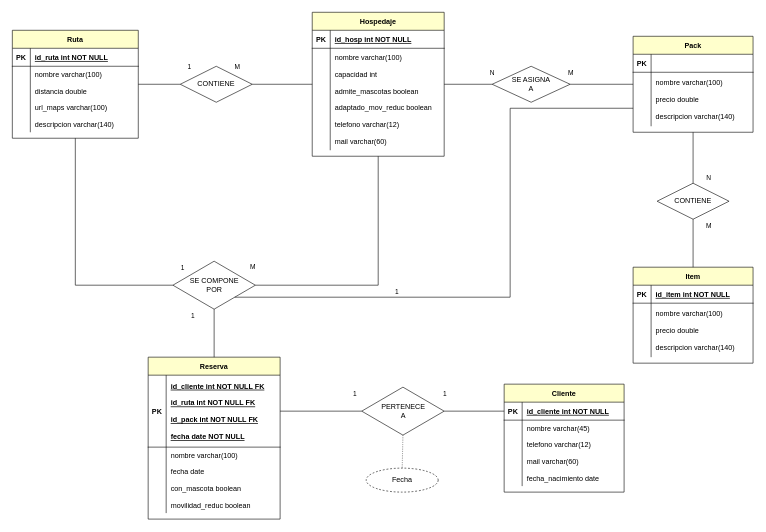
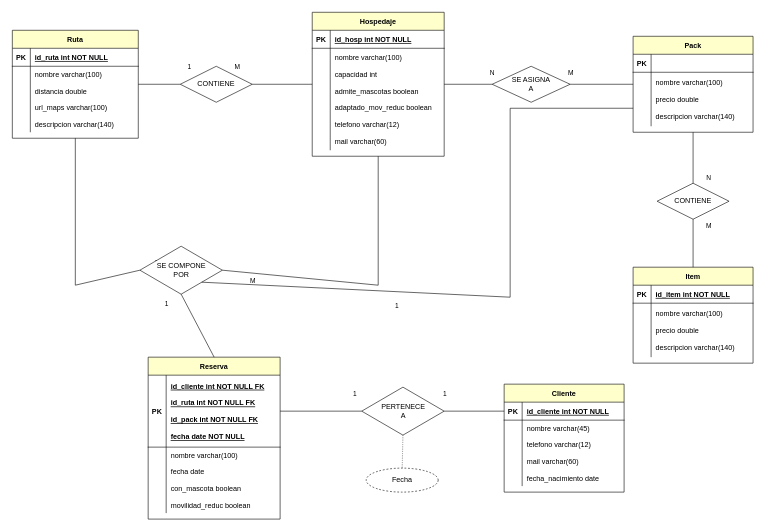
  <mxCell id="0" />
  <mxCell id="1" parent="0" />
  <mxCell id="2" value="Cliente" style="shape=table;startSize=30;container=1;collapsible=1;childLayout=tableLayout;fixedRows=1;rowLines=0;fontStyle=1;align=center;resizeLast=1;fillColor=#FFFFCC;" vertex="1" parent="1"><mxGeometry x="840" y="640" width="200" height="180" as="geometry"><mxRectangle x="770" y="560" width="80" height="30" as="alternateBounds" /></mxGeometry></mxCell>
  <mxCell id="3" value="" style="shape=partialRectangle;collapsible=0;dropTarget=0;pointerEvents=0;fillColor=none;points=[[0,0.5],[1,0.5]];portConstraint=eastwest;top=0;left=0;right=0;bottom=1;" vertex="1" parent="2"><mxGeometry y="30" width="200" height="30" as="geometry" /></mxCell>
  <mxCell id="4" value="PK" style="shape=partialRectangle;overflow=hidden;connectable=0;fillColor=none;top=0;left=0;bottom=0;right=0;fontStyle=1;" vertex="1" parent="3"><mxGeometry width="30" height="30" as="geometry"><mxRectangle width="30" height="30" as="alternateBounds" /></mxGeometry></mxCell>
  <mxCell id="5" value="id_cliente int NOT NULL" style="shape=partialRectangle;overflow=hidden;connectable=0;fillColor=none;top=0;left=0;bottom=0;right=0;align=left;spacingLeft=6;fontStyle=5;" vertex="1" parent="3"><mxGeometry x="30" width="170" height="30" as="geometry"><mxRectangle width="170" height="30" as="alternateBounds" /></mxGeometry></mxCell>
  <mxCell id="6" value="" style="shape=partialRectangle;collapsible=0;dropTarget=0;pointerEvents=0;fillColor=none;points=[[0,0.5],[1,0.5]];portConstraint=eastwest;top=0;left=0;right=0;bottom=0;" vertex="1" parent="2"><mxGeometry y="60" width="200" height="110" as="geometry" /></mxCell>
  <mxCell id="7" value="" style="shape=partialRectangle;overflow=hidden;connectable=0;fillColor=none;top=0;left=0;bottom=0;right=0;" vertex="1" parent="6"><mxGeometry width="30" height="110" as="geometry"><mxRectangle width="30" height="110" as="alternateBounds" /></mxGeometry></mxCell>
  <mxCell id="8" value="nombre varchar(45)&#10;&#10;telefono varchar(12)&#10;&#10;mail varchar(60)&#10;&#10;fecha_nacimiento date" style="shape=partialRectangle;overflow=hidden;connectable=0;fillColor=none;top=0;left=0;bottom=0;right=0;align=left;spacingLeft=6;" vertex="1" parent="6"><mxGeometry x="30" width="170" height="110" as="geometry"><mxRectangle width="170" height="110" as="alternateBounds" /></mxGeometry></mxCell>
  <mxCell id="9" value="Hospedaje" style="shape=table;startSize=30;container=1;collapsible=1;childLayout=tableLayout;fixedRows=1;rowLines=0;fontStyle=1;align=center;resizeLast=1;fillColor=#FFFFCC;" vertex="1" parent="1"><mxGeometry x="520" y="20" width="220" height="240" as="geometry"><mxRectangle x="565" y="80" width="100" height="30" as="alternateBounds" /></mxGeometry></mxCell>
  <mxCell id="10" value="" style="shape=partialRectangle;collapsible=0;dropTarget=0;pointerEvents=0;fillColor=none;points=[[0,0.5],[1,0.5]];portConstraint=eastwest;top=0;left=0;right=0;bottom=1;" vertex="1" parent="9"><mxGeometry y="30" width="220" height="30" as="geometry" /></mxCell>
  <mxCell id="11" value="PK" style="shape=partialRectangle;overflow=hidden;connectable=0;fillColor=none;top=0;left=0;bottom=0;right=0;fontStyle=1;" vertex="1" parent="10"><mxGeometry width="30" height="30" as="geometry"><mxRectangle width="30" height="30" as="alternateBounds" /></mxGeometry></mxCell>
  <mxCell id="12" value="id_hosp int NOT NULL" style="shape=partialRectangle;overflow=hidden;connectable=0;fillColor=none;top=0;left=0;bottom=0;right=0;align=left;spacingLeft=6;fontStyle=5;" vertex="1" parent="10"><mxGeometry x="30" width="190" height="30" as="geometry"><mxRectangle width="190" height="30" as="alternateBounds" /></mxGeometry></mxCell>
  <mxCell id="13" value="" style="shape=partialRectangle;collapsible=0;dropTarget=0;pointerEvents=0;fillColor=none;points=[[0,0.5],[1,0.5]];portConstraint=eastwest;top=0;left=0;right=0;bottom=0;" vertex="1" parent="9"><mxGeometry y="60" width="220" height="170" as="geometry" /></mxCell>
  <mxCell id="14" value="" style="shape=partialRectangle;overflow=hidden;connectable=0;fillColor=none;top=0;left=0;bottom=0;right=0;" vertex="1" parent="13"><mxGeometry width="30" height="170" as="geometry"><mxRectangle width="30" height="170" as="alternateBounds" /></mxGeometry></mxCell>
  <mxCell id="15" value="nombre varchar(100)&#10;&#10;capacidad int&#10;&#10;admite_mascotas boolean&#10;&#10;adaptado_mov_reduc boolean&#10;&#10;telefono varchar(12)&#10;&#10;mail varchar(60)" style="shape=partialRectangle;overflow=hidden;connectable=0;fillColor=none;top=0;left=0;bottom=0;right=0;align=left;spacingLeft=6;" vertex="1" parent="13"><mxGeometry x="30" width="190" height="170" as="geometry"><mxRectangle width="190" height="170" as="alternateBounds" /></mxGeometry></mxCell>
  <mxCell id="16" value="Ruta" style="shape=table;startSize=30;container=1;collapsible=1;childLayout=tableLayout;fixedRows=1;rowLines=0;fontStyle=1;align=center;resizeLast=1;fillColor=#FFFFCC;" vertex="1" parent="1"><mxGeometry x="20" y="50" width="210" height="180" as="geometry"><mxRectangle x="80" y="80" width="70" height="30" as="alternateBounds" /></mxGeometry></mxCell>
  <mxCell id="17" value="" style="shape=partialRectangle;collapsible=0;dropTarget=0;pointerEvents=0;fillColor=none;points=[[0,0.5],[1,0.5]];portConstraint=eastwest;top=0;left=0;right=0;bottom=1;" vertex="1" parent="16"><mxGeometry y="30" width="210" height="30" as="geometry" /></mxCell>
  <mxCell id="18" value="PK" style="shape=partialRectangle;overflow=hidden;connectable=0;fillColor=none;top=0;left=0;bottom=0;right=0;fontStyle=1;" vertex="1" parent="17"><mxGeometry width="30" height="30" as="geometry"><mxRectangle width="30" height="30" as="alternateBounds" /></mxGeometry></mxCell>
  <mxCell id="19" value="id_ruta int NOT NULL" style="shape=partialRectangle;overflow=hidden;connectable=0;fillColor=none;top=0;left=0;bottom=0;right=0;align=left;spacingLeft=6;fontStyle=5;" vertex="1" parent="17"><mxGeometry x="30" width="180" height="30" as="geometry"><mxRectangle width="180" height="30" as="alternateBounds" /></mxGeometry></mxCell>
  <mxCell id="20" value="" style="shape=partialRectangle;collapsible=0;dropTarget=0;pointerEvents=0;fillColor=none;points=[[0,0.5],[1,0.5]];portConstraint=eastwest;top=0;left=0;right=0;bottom=0;" vertex="1" parent="16"><mxGeometry y="60" width="210" height="110" as="geometry" /></mxCell>
  <mxCell id="21" value="" style="shape=partialRectangle;overflow=hidden;connectable=0;fillColor=none;top=0;left=0;bottom=0;right=0;" vertex="1" parent="20"><mxGeometry width="30" height="110" as="geometry"><mxRectangle width="30" height="110" as="alternateBounds" /></mxGeometry></mxCell>
  <mxCell id="22" value="nombre varchar(100)&#10;&#10;distancia double&#10;&#10;url_maps varchar(100)&#10;&#10;descripcion varchar(140)" style="shape=partialRectangle;overflow=hidden;connectable=0;fillColor=none;top=0;left=0;bottom=0;right=0;align=left;spacingLeft=6;" vertex="1" parent="20"><mxGeometry x="30" width="180" height="110" as="geometry"><mxRectangle width="180" height="110" as="alternateBounds" /></mxGeometry></mxCell>
  <mxCell id="23" value="Item" style="shape=table;startSize=30;container=1;collapsible=1;childLayout=tableLayout;fixedRows=1;rowLines=0;fontStyle=1;align=center;resizeLast=1;fillColor=#FFFFCC;" vertex="1" parent="1"><mxGeometry x="1055" y="445" width="200" height="160" as="geometry"><mxRectangle x="1115" y="400" width="60" height="30" as="alternateBounds" /></mxGeometry></mxCell>
  <mxCell id="24" value="" style="shape=partialRectangle;collapsible=0;dropTarget=0;pointerEvents=0;fillColor=none;points=[[0,0.5],[1,0.5]];portConstraint=eastwest;top=0;left=0;right=0;bottom=1;" vertex="1" parent="23"><mxGeometry y="30" width="200" height="30" as="geometry" /></mxCell>
  <mxCell id="25" value="PK" style="shape=partialRectangle;overflow=hidden;connectable=0;fillColor=none;top=0;left=0;bottom=0;right=0;fontStyle=1;" vertex="1" parent="24"><mxGeometry width="30" height="30" as="geometry"><mxRectangle width="30" height="30" as="alternateBounds" /></mxGeometry></mxCell>
  <mxCell id="26" value="id_item int NOT NULL" style="shape=partialRectangle;overflow=hidden;connectable=0;fillColor=none;top=0;left=0;bottom=0;right=0;align=left;spacingLeft=6;fontStyle=5;" vertex="1" parent="24"><mxGeometry x="30" width="170" height="30" as="geometry"><mxRectangle width="170" height="30" as="alternateBounds" /></mxGeometry></mxCell>
  <mxCell id="27" value="" style="shape=partialRectangle;collapsible=0;dropTarget=0;pointerEvents=0;fillColor=none;points=[[0,0.5],[1,0.5]];portConstraint=eastwest;top=0;left=0;right=0;bottom=0;" vertex="1" parent="23"><mxGeometry y="60" width="200" height="90" as="geometry" /></mxCell>
  <mxCell id="28" value="" style="shape=partialRectangle;overflow=hidden;connectable=0;fillColor=none;top=0;left=0;bottom=0;right=0;" vertex="1" parent="27"><mxGeometry width="30" height="90" as="geometry"><mxRectangle width="30" height="90" as="alternateBounds" /></mxGeometry></mxCell>
  <mxCell id="29" value="nombre varchar(100)&#10;&#10;precio double&#10;&#10;descripcion varchar(140)" style="shape=partialRectangle;overflow=hidden;connectable=0;fillColor=none;top=0;left=0;bottom=0;right=0;align=left;spacingLeft=6;" vertex="1" parent="27"><mxGeometry x="30" width="170" height="90" as="geometry"><mxRectangle width="170" height="90" as="alternateBounds" /></mxGeometry></mxCell>
  <mxCell id="30" value="Pack" style="shape=table;startSize=30;container=1;collapsible=1;childLayout=tableLayout;fixedRows=1;rowLines=0;fontStyle=1;align=center;resizeLast=1;fillColor=#FFFFCC;" vertex="1" parent="1"><mxGeometry x="1055" y="60" width="200" height="160" as="geometry"><mxRectangle x="1040" y="80" width="70" height="30" as="alternateBounds" /></mxGeometry></mxCell>
  <mxCell id="31" value="" style="shape=partialRectangle;collapsible=0;dropTarget=0;pointerEvents=0;fillColor=none;points=[[0,0.5],[1,0.5]];portConstraint=eastwest;top=0;left=0;right=0;bottom=1;" vertex="1" parent="30"><mxGeometry y="30" width="200" height="30" as="geometry" /></mxCell>
  <mxCell id="32" value="PK" style="shape=partialRectangle;overflow=hidden;connectable=0;fillColor=none;top=0;left=0;bottom=0;right=0;fontStyle=1;" vertex="1" parent="31"><mxGeometry width="30" height="30" as="geometry"><mxRectangle width="30" height="30" as="alternateBounds" /></mxGeometry></mxCell>
  <mxCell id="33" value="" style="shape=partialRectangle;collapsible=0;dropTarget=0;pointerEvents=0;fillColor=none;points=[[0,0.5],[1,0.5]];portConstraint=eastwest;top=0;left=0;right=0;bottom=0;" vertex="1" parent="30"><mxGeometry y="60" width="200" height="90" as="geometry" /></mxCell>
  <mxCell id="34" value="" style="shape=partialRectangle;overflow=hidden;connectable=0;fillColor=none;top=0;left=0;bottom=0;right=0;" vertex="1" parent="33"><mxGeometry width="30" height="90" as="geometry"><mxRectangle width="30" height="90" as="alternateBounds" /></mxGeometry></mxCell>
  <mxCell id="35" value="nombre varchar(100)&#10;&#10;precio double&#10;&#10;descripcion varchar(140)" style="shape=partialRectangle;overflow=hidden;connectable=0;fillColor=none;top=0;left=0;bottom=0;right=0;align=left;spacingLeft=6;" vertex="1" parent="33"><mxGeometry x="30" width="170" height="90" as="geometry"><mxRectangle width="170" height="90" as="alternateBounds" /></mxGeometry></mxCell>
  <mxCell id="36" value="Reserva" style="shape=table;startSize=30;container=1;collapsible=1;childLayout=tableLayout;fixedRows=1;rowLines=0;fontStyle=1;align=center;resizeLast=1;fillColor=#FFFFCC;" vertex="1" parent="1"><mxGeometry x="246.46" y="595" width="220" height="270" as="geometry"><mxRectangle x="301.46" y="560" width="90" height="30" as="alternateBounds" /></mxGeometry></mxCell>
  <mxCell id="37" value="" style="shape=partialRectangle;collapsible=0;dropTarget=0;pointerEvents=0;fillColor=none;points=[[0,0.5],[1,0.5]];portConstraint=eastwest;top=0;left=0;right=0;bottom=1;" vertex="1" parent="36"><mxGeometry y="30" width="220" height="120" as="geometry" /></mxCell>
  <mxCell id="38" value="PK" style="shape=partialRectangle;overflow=hidden;connectable=0;fillColor=none;top=0;left=0;bottom=0;right=0;fontStyle=1;align=center;" vertex="1" parent="37"><mxGeometry width="30" height="120" as="geometry"><mxRectangle width="30" height="120" as="alternateBounds" /></mxGeometry></mxCell>
  <mxCell id="39" value="id_cliente int NOT NULL FK&#10;&#10;id_ruta int NOT NULL FK&#10;&#10;id_pack int NOT NULL FK&#10;&#10;fecha date NOT NULL" style="shape=partialRectangle;overflow=hidden;connectable=0;fillColor=none;top=0;left=0;bottom=0;right=0;align=left;spacingLeft=6;fontStyle=5;" vertex="1" parent="37"><mxGeometry x="30" width="190" height="120" as="geometry"><mxRectangle width="190" height="120" as="alternateBounds" /></mxGeometry></mxCell>
  <mxCell id="40" value="" style="shape=partialRectangle;collapsible=0;dropTarget=0;pointerEvents=0;fillColor=none;points=[[0,0.5],[1,0.5]];portConstraint=eastwest;top=0;left=0;right=0;bottom=0;" vertex="1" parent="36"><mxGeometry y="150" width="220" height="110" as="geometry" /></mxCell>
  <mxCell id="41" value="" style="shape=partialRectangle;overflow=hidden;connectable=0;fillColor=none;top=0;left=0;bottom=0;right=0;" vertex="1" parent="40"><mxGeometry width="30" height="110" as="geometry"><mxRectangle width="30" height="110" as="alternateBounds" /></mxGeometry></mxCell>
  <mxCell id="42" value="nombre varchar(100)&#10;&#10;fecha date&#10;&#10;con_mascota boolean&#10;&#10;movilidad_reduc boolean" style="shape=partialRectangle;overflow=hidden;connectable=0;fillColor=none;top=0;left=0;bottom=0;right=0;align=left;spacingLeft=6;" vertex="1" parent="40"><mxGeometry x="30" width="190" height="110" as="geometry"><mxRectangle width="190" height="110" as="alternateBounds" /></mxGeometry></mxCell>
  <mxCell id="43" value="" style="endArrow=none;html=1;rounded=0;exitX=1;exitY=0.5;exitDx=0;exitDy=0;entryX=0;entryY=0.5;entryDx=0;entryDy=0;" edge="1" parent="1" source="16" target="45"><mxGeometry relative="1" as="geometry"><mxPoint x="180" y="225" as="sourcePoint" /><mxPoint x="280" y="140" as="targetPoint" /></mxGeometry></mxCell>
  <mxCell id="44" value="1" style="edgeLabel;html=1;align=center;verticalAlign=middle;resizable=0;points=[];" vertex="1" connectable="0" parent="43"><mxGeometry x="0.605" y="2" relative="1" as="geometry"><mxPoint x="28" y="-28" as="offset" /></mxGeometry></mxCell>
  <mxCell id="45" value="CONTIENE" style="shape=rhombus;perimeter=rhombusPerimeter;whiteSpace=wrap;html=1;align=center;" vertex="1" parent="1"><mxGeometry x="300" y="110" width="120" height="60" as="geometry" /></mxCell>
  <mxCell id="46" value="" style="endArrow=none;html=1;rounded=0;exitX=1;exitY=0.5;exitDx=0;exitDy=0;entryX=0;entryY=0.5;entryDx=0;entryDy=0;" edge="1" parent="1" source="45" target="9"><mxGeometry relative="1" as="geometry"><mxPoint x="440" y="153.82" as="sourcePoint" /><mxPoint x="580" y="153.82" as="targetPoint" /></mxGeometry></mxCell>
  <mxCell id="47" value="M" style="edgeLabel;html=1;align=center;verticalAlign=middle;resizable=0;points=[];" vertex="1" connectable="0" parent="46"><mxGeometry x="0.146" y="-2" relative="1" as="geometry"><mxPoint x="-83" y="-32" as="offset" /></mxGeometry></mxCell>
  <mxCell id="48" value="" style="endArrow=none;html=1;rounded=0;exitX=0.5;exitY=1;exitDx=0;exitDy=0;entryX=0;entryY=0.5;entryDx=0;entryDy=0;" edge="1" parent="1" target="50" source="16"><mxGeometry relative="1" as="geometry"><mxPoint x="152.5" y="325" as="sourcePoint" /><mxPoint x="272.5" y="325" as="targetPoint" /><Array as="points"><mxPoint x="125" y="475" /></Array></mxGeometry></mxCell>
  <mxCell id="49" value="1" style="edgeLabel;html=1;align=center;verticalAlign=middle;resizable=0;points=[];" vertex="1" connectable="0" parent="48"><mxGeometry x="0.605" y="2" relative="1" as="geometry"><mxPoint x="96" y="-28" as="offset" /></mxGeometry></mxCell>
- <mxCell id="50" value="SE COMPONE&lt;div&gt;POR&lt;/div&gt;" style="shape=rhombus;perimeter=rhombusPerimeter;whiteSpace=wrap;html=1;align=center;" vertex="1" parent="1"><mxGeometry x="287.71" y="435" width="137.5" height="80" as="geometry" /></mxCell>
+ <mxCell id="50" value="SE COMPONE&lt;div&gt;POR&lt;/div&gt;" style="shape=rhombus;perimeter=rhombusPerimeter;whiteSpace=wrap;html=1;align=center;" vertex="1" parent="1"><mxGeometry x="232.71" y="410" width="137.5" height="80" as="geometry" /></mxCell>
  <mxCell id="51" value="" style="endArrow=none;html=1;rounded=0;exitX=1;exitY=0.5;exitDx=0;exitDy=0;entryX=0.5;entryY=1;entryDx=0;entryDy=0;" edge="1" parent="1" source="50" target="9"><mxGeometry relative="1" as="geometry"><mxPoint x="432.5" y="338.82" as="sourcePoint" /><mxPoint x="567.5" y="325" as="targetPoint" /><Array as="points"><mxPoint x="630" y="475" /></Array></mxGeometry></mxCell>
  <mxCell id="52" value="M" style="edgeLabel;html=1;align=center;verticalAlign=middle;resizable=0;points=[];" vertex="1" connectable="0" parent="51"><mxGeometry x="0.146" y="-2" relative="1" as="geometry"><mxPoint x="-212" y="5" as="offset" /></mxGeometry></mxCell>
  <mxCell id="53" value="" style="endArrow=none;html=1;rounded=0;exitX=0.5;exitY=0;exitDx=0;exitDy=0;entryX=0.5;entryY=1;entryDx=0;entryDy=0;" edge="1" parent="1" source="36" target="50"><mxGeometry relative="1" as="geometry"><mxPoint x="335.21" y="555" as="sourcePoint" /><mxPoint x="475.21" y="555" as="targetPoint" /></mxGeometry></mxCell>
  <mxCell id="54" value="1" style="edgeLabel;html=1;align=center;verticalAlign=middle;resizable=0;points=[];" vertex="1" connectable="0" parent="53"><mxGeometry x="0.605" y="2" relative="1" as="geometry"><mxPoint x="-34" y="-5" as="offset" /></mxGeometry></mxCell>
  <mxCell id="55" value="" style="endArrow=none;html=1;rounded=0;exitX=1;exitY=0.5;exitDx=0;exitDy=0;entryX=0;entryY=0.5;entryDx=0;entryDy=0;" edge="1" parent="1" target="57" source="9"><mxGeometry relative="1" as="geometry"><mxPoint x="690" y="140" as="sourcePoint" /><mxPoint x="810" y="140" as="targetPoint" /></mxGeometry></mxCell>
  <mxCell id="56" value="N" style="edgeLabel;html=1;align=center;verticalAlign=middle;resizable=0;points=[];" vertex="1" connectable="0" parent="55"><mxGeometry x="0.605" y="2" relative="1" as="geometry"><mxPoint x="15" y="-18" as="offset" /></mxGeometry></mxCell>
  <mxCell id="57" value="SE ASIGNA&lt;div&gt;A&lt;/div&gt;" style="shape=rhombus;perimeter=rhombusPerimeter;whiteSpace=wrap;html=1;align=center;" vertex="1" parent="1"><mxGeometry x="820" y="110" width="130" height="60" as="geometry" /></mxCell>
  <mxCell id="58" value="" style="endArrow=none;html=1;rounded=0;exitX=1;exitY=0.5;exitDx=0;exitDy=0;entryX=0;entryY=0.5;entryDx=0;entryDy=0;" edge="1" parent="1" source="57" target="30"><mxGeometry relative="1" as="geometry"><mxPoint x="970" y="153.82" as="sourcePoint" /><mxPoint x="1105" y="140" as="targetPoint" /></mxGeometry></mxCell>
  <mxCell id="59" value="M" style="edgeLabel;html=1;align=center;verticalAlign=middle;resizable=0;points=[];" vertex="1" connectable="0" parent="58"><mxGeometry x="0.146" y="-2" relative="1" as="geometry"><mxPoint x="-60" y="-22" as="offset" /></mxGeometry></mxCell>
  <mxCell id="60" value="CONTIENE" style="shape=rhombus;perimeter=rhombusPerimeter;whiteSpace=wrap;html=1;align=center;" vertex="1" parent="1"><mxGeometry x="1095" y="305" width="120" height="60" as="geometry" /></mxCell>
  <mxCell id="61" value="" style="endArrow=none;html=1;rounded=0;exitX=0.5;exitY=0;exitDx=0;exitDy=0;entryX=0.5;entryY=1;entryDx=0;entryDy=0;" edge="1" parent="1" source="60" target="30"><mxGeometry relative="1" as="geometry"><mxPoint x="715" y="224.41" as="sourcePoint" /><mxPoint x="860" y="224.41" as="targetPoint" /></mxGeometry></mxCell>
  <mxCell id="62" value="N" style="edgeLabel;html=1;align=center;verticalAlign=middle;resizable=0;points=[];" vertex="1" connectable="0" parent="61"><mxGeometry x="0.605" y="2" relative="1" as="geometry"><mxPoint x="27" y="58" as="offset" /></mxGeometry></mxCell>
  <mxCell id="63" value="" style="endArrow=none;html=1;rounded=0;exitX=0.5;exitY=1;exitDx=0;exitDy=0;entryX=0.5;entryY=0;entryDx=0;entryDy=0;" edge="1" parent="1" source="60" target="23"><mxGeometry relative="1" as="geometry"><mxPoint x="1115" y="315" as="sourcePoint" /><mxPoint x="1215" y="315" as="targetPoint" /></mxGeometry></mxCell>
  <mxCell id="64" value="M" style="edgeLabel;html=1;align=center;verticalAlign=middle;resizable=0;points=[];" vertex="1" connectable="0" parent="63"><mxGeometry x="0.146" y="-2" relative="1" as="geometry"><mxPoint x="27" y="-36" as="offset" /></mxGeometry></mxCell>
  <mxCell id="65" value="" style="endArrow=none;html=1;rounded=0;dashed=1;dashPattern=1 2;exitX=0.5;exitY=1;exitDx=0;exitDy=0;entryX=0.5;entryY=0;entryDx=0;entryDy=0;" edge="1" parent="1" source="66" target="71"><mxGeometry relative="1" as="geometry"><mxPoint x="480" y="935" as="sourcePoint" /><mxPoint x="671" y="825" as="targetPoint" /></mxGeometry></mxCell>
  <mxCell id="66" value="PERTENECE&lt;div&gt;A&lt;/div&gt;" style="shape=rhombus;perimeter=rhombusPerimeter;whiteSpace=wrap;html=1;align=center;" vertex="1" parent="1"><mxGeometry x="602.5" y="645" width="137.5" height="80" as="geometry" /></mxCell>
  <mxCell id="67" value="" style="endArrow=none;html=1;rounded=0;exitX=0;exitY=0.5;exitDx=0;exitDy=0;entryX=1;entryY=0.5;entryDx=0;entryDy=0;" edge="1" parent="1" source="66" target="37"><mxGeometry relative="1" as="geometry"><mxPoint x="355.87" y="995" as="sourcePoint" /><mxPoint x="355.87" y="915" as="targetPoint" /></mxGeometry></mxCell>
  <mxCell id="68" value="1" style="edgeLabel;html=1;align=center;verticalAlign=middle;resizable=0;points=[];" vertex="1" connectable="0" parent="67"><mxGeometry x="0.605" y="2" relative="1" as="geometry"><mxPoint x="97" y="-32" as="offset" /></mxGeometry></mxCell>
  <mxCell id="69" value="" style="endArrow=none;html=1;rounded=0;exitX=0;exitY=0.5;exitDx=0;exitDy=0;entryX=1;entryY=0.5;entryDx=0;entryDy=0;" edge="1" parent="1" source="3" target="66"><mxGeometry relative="1" as="geometry"><mxPoint x="355.87" y="1125" as="sourcePoint" /><mxPoint x="355.87" y="1045" as="targetPoint" /></mxGeometry></mxCell>
  <mxCell id="70" value="1" style="edgeLabel;html=1;align=center;verticalAlign=middle;resizable=0;points=[];" vertex="1" connectable="0" parent="69"><mxGeometry x="0.605" y="2" relative="1" as="geometry"><mxPoint x="-20" y="-32" as="offset" /></mxGeometry></mxCell>
  <mxCell id="71" value="Fecha" style="ellipse;whiteSpace=wrap;html=1;align=center;dashed=1;" vertex="1" parent="1"><mxGeometry x="610" y="780" width="120" height="40" as="geometry" /></mxCell>
  <mxCell id="72" value="" style="endArrow=none;html=1;rounded=0;exitX=1;exitY=1;exitDx=0;exitDy=0;entryX=0;entryY=0.75;entryDx=0;entryDy=0;" edge="1" parent="1" source="50" target="30"><mxGeometry relative="1" as="geometry"><mxPoint x="535" y="540" as="sourcePoint" /><mxPoint x="740" y="325" as="targetPoint" /><Array as="points"><mxPoint x="850" y="495" /><mxPoint x="850" y="180" /></Array></mxGeometry></mxCell>
  <mxCell id="73" value="1" style="edgeLabel;html=1;align=center;verticalAlign=middle;resizable=0;points=[];" vertex="1" connectable="0" parent="72"><mxGeometry x="0.146" y="-2" relative="1" as="geometry"><mxPoint x="-192" y="92" as="offset" /></mxGeometry></mxCell>
